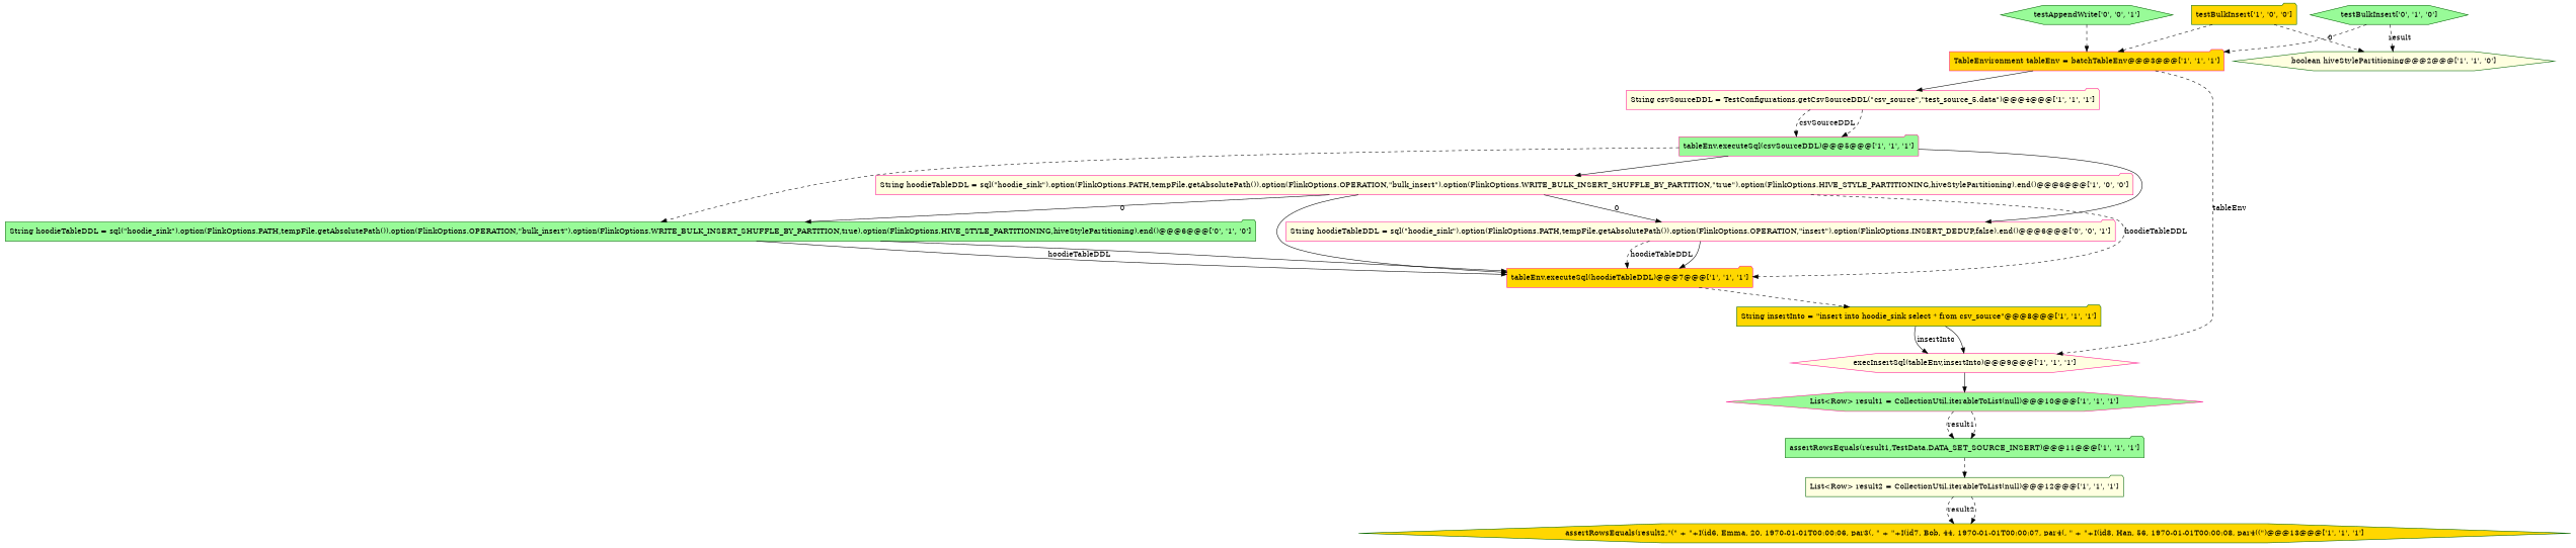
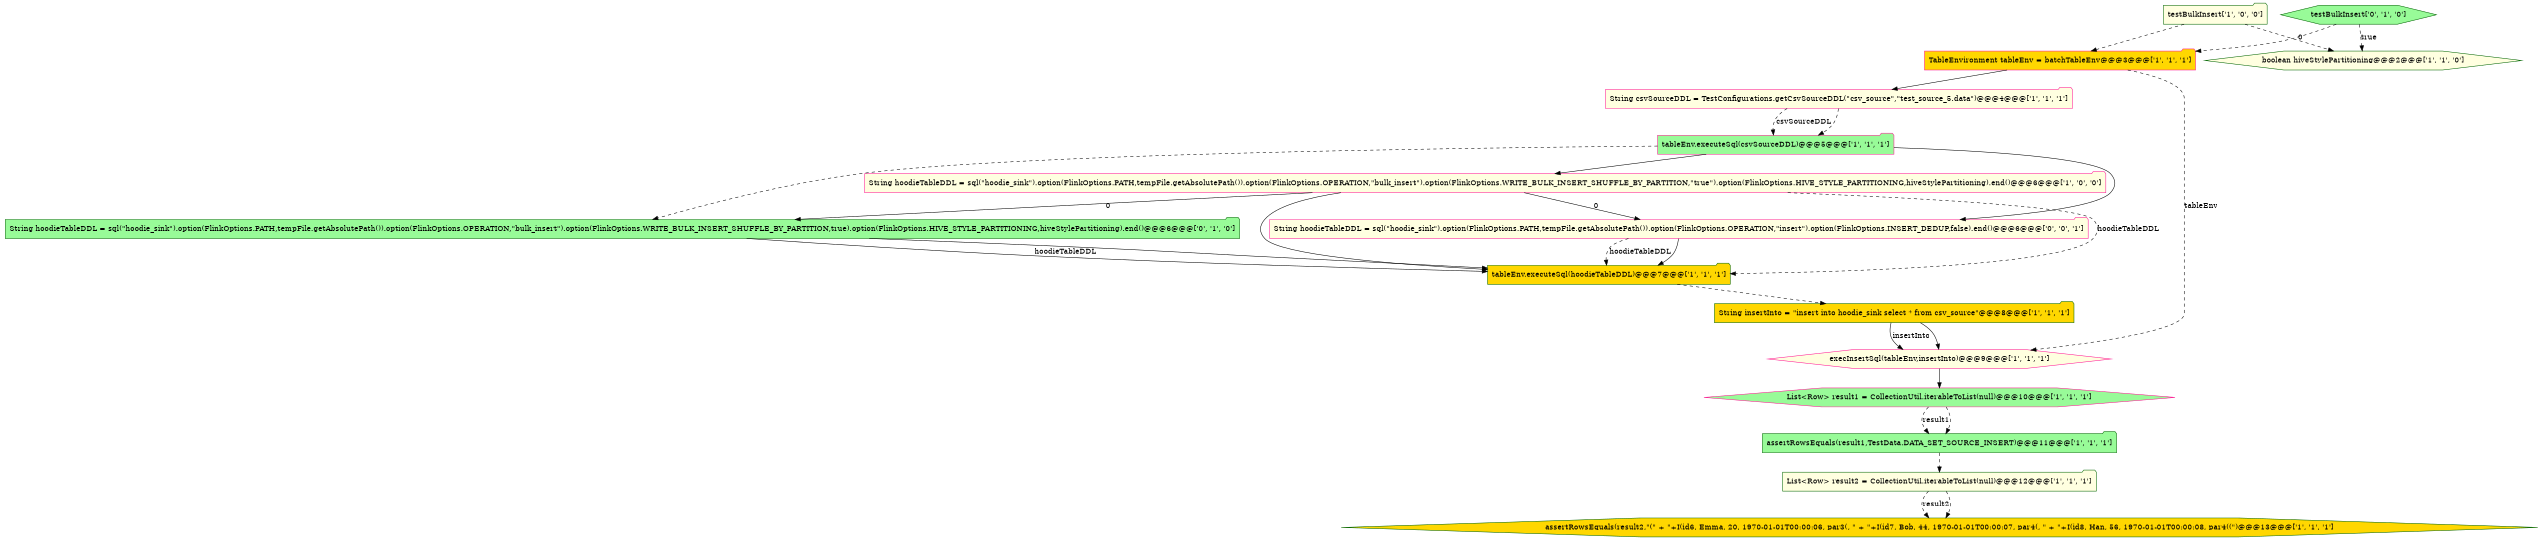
  digraph {
    node [color=darkgreen fillcolor=lightyellow shape=folder style=filled]
    edge [style=dashed]
    n1 [color=deeppink fillcolor=palegreen label="List<Row> result1 = CollectionUtil.iterableToList(null)@@@10@@@['1', '1', '1']" shape=hexagon]
    n2 [fillcolor=palegreen label="assertRowsEquals(result1,TestData.DATA_SET_SOURCE_INSERT)@@@11@@@['1', '1', '1']"]
    n3 [label="List<Row> result2 = CollectionUtil.iterableToList(null)@@@12@@@['1', '1', '1']"]
    n4 [fillcolor=gold label="assertRowsEquals(result2,\"(\" + \"+I(id6, Emma, 20, 1970-01-01T00:00:06, par3(, \" + \"+I(id7, Bob, 44, 1970-01-01T00:00:07, par4(, \" + \"+I(id8, Han, 56, 1970-01-01T00:00:08, par4((\")@@@13@@@['1', '1', '1']" shape=hexagon]
    n5 [color=deeppink label="String hoodieTableDDL = sql(\"hoodie_sink\").option(FlinkOptions.PATH,tempFile.getAbsolutePath()).option(FlinkOptions.OPERATION,\"bulk_insert\").option(FlinkOptions.WRITE_BULK_INSERT_SHUFFLE_BY_PARTITION,\"true\").option(FlinkOptions.HIVE_STYLE_PARTITIONING,hiveStylePartitioning).end()@@@6@@@['1', '0', '0']"]
    n6 [fillcolor=palegreen label="String hoodieTableDDL = sql(\"hoodie_sink\").option(FlinkOptions.PATH,tempFile.getAbsolutePath()).option(FlinkOptions.OPERATION,\"bulk_insert\").option(FlinkOptions.WRITE_BULK_INSERT_SHUFFLE_BY_PARTITION,true).option(FlinkOptions.HIVE_STYLE_PARTITIONING,hiveStylePartitioning).end()@@@6@@@['0', '1', '0']"]
    n7 [color=deeppink label="String hoodieTableDDL = sql(\"hoodie_sink\").option(FlinkOptions.PATH,tempFile.getAbsolutePath()).option(FlinkOptions.OPERATION,\"insert\").option(FlinkOptions.INSERT_DEDUP,false).end()@@@6@@@['0', '0', '1']"]
-   n8 [color=deeppink fillcolor=gold label="tableEnv.executeSql(hoodieTableDDL)@@@7@@@['1', '1', '1']"]
+   n8 [fillcolor=gold label="tableEnv.executeSql(hoodieTableDDL)@@@7@@@['1', '1', '1']"]
    n9 [fillcolor=gold label="String insertInto = \"insert into hoodie_sink select * from csv_source\"@@@8@@@['1', '1', '1']"]
-   n10 [fillcolor=palegreen label="testAppendWrite['0', '0', '1']" shape=hexagon]
    n11 [color=deeppink fillcolor=gold label="TableEnvironment tableEnv = batchTableEnv@@@3@@@['1', '1', '1']"]
    n12 [color=deeppink label="execInsertSql(tableEnv,insertInto)@@@9@@@['1', '1', '1']" shape=hexagon]
    n13 [color=deeppink label="String csvSourceDDL = TestConfigurations.getCsvSourceDDL(\"csv_source\",\"test_source_5.data\")@@@4@@@['1', '1', '1']"]
    n14 [fillcolor=palegreen label="testBulkInsert['0', '1', '0']" shape=hexagon]
    n15 [label="boolean hiveStylePartitioning@@@2@@@['1', '1', '0']" shape=hexagon]
-   n16 [fillcolor=gold label="testBulkInsert['1', '0', '0']"]
+   n16 [label="testBulkInsert['1', '0', '0']"]
    n17 [color=deeppink fillcolor=palegreen label="tableEnv.executeSql(csvSourceDDL)@@@5@@@['1', '1', '1']"]
    n1 -> n2 [label=result1]
    n1 -> n2
    n2 -> n3
    n3 -> n4 [label=result2]
    n3 -> n4
    n5 -> n6 [label=0 style=solid]
    n5 -> n7 [label=0 style=solid]
    n5 -> n8 [label=hoodieTableDDL]
    n5 -> n8 [style=solid]
    n6 -> n8 [label=hoodieTableDDL style=solid]
    n6 -> n8 [style=solid]
    n7 -> n8 [label=hoodieTableDDL]
    n7 -> n8 [style=solid]
    n8 -> n9
    n9 -> n12 [style=solid]
    n9 -> n12 [label=insertInto style=solid]
-   n10 -> n11
    n11 -> n12 [label=tableEnv]
    n11 -> n13 [style=solid]
    n12 -> n1 [style=solid]
    n13 -> n17 [label=csvSourceDDL]
    n13 -> n17
    n14 -> n11
-   n14 -> n15 [label=result]
+   n14 -> n15 [label=true]
    n16 -> n11
    n16 -> n15 [label=0]
    n17 -> n5 [style=solid]
    n17 -> n6
    n17 -> n7 [style=solid]
  }
